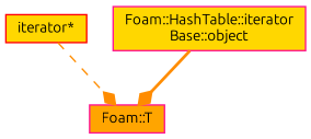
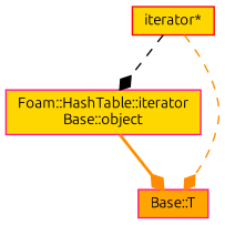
  digraph {
    fontname=Ubuntu
    rankdir=TB
    node [color=deeppink fillcolor=gold fontname=Ubuntu fontsize=10 shape=record style=filled]
    edge [arrowhead=diamond color=darkorange fontname=Ubuntu fontsize=10 labelfontname=FreeSans labelfontsize=10 style=dashed]
    n1 [color=red fontcolor=black height=0.2 label="iterator*" width=0.4]
    n2 [height=0.2 label="Foam::HashTable::iterator\lBase::object" width=0.4]
-   n3 [fillcolor=orange height=0.2 label="Foam::T" width=0.4]
+   n3 [fillcolor=orange height=0.2 label="Base::T" width=0.4]
+   n1 -> n2 [color=black]
    n1 -> n3
    n2 -> n3 [style=bold]
  }
